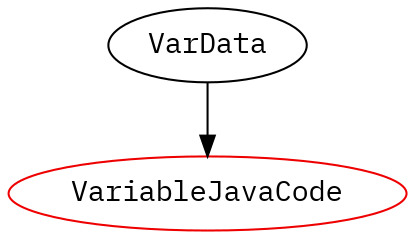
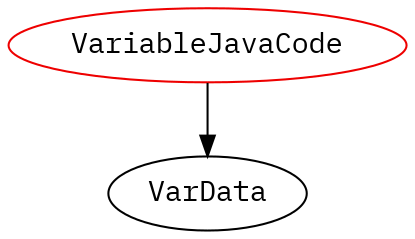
  digraph {
    fontname="IBM Plex Mono"
    node [fontname="IBM Plex Mono"]
    n1 [color=red2 label=VariableJavaCode shape=oval]
    VarData
-   VarData -> n1 [fontname="IBM Plex Mono"]
+   n1 -> VarData [fontname="IBM Plex Mono"]
  }
